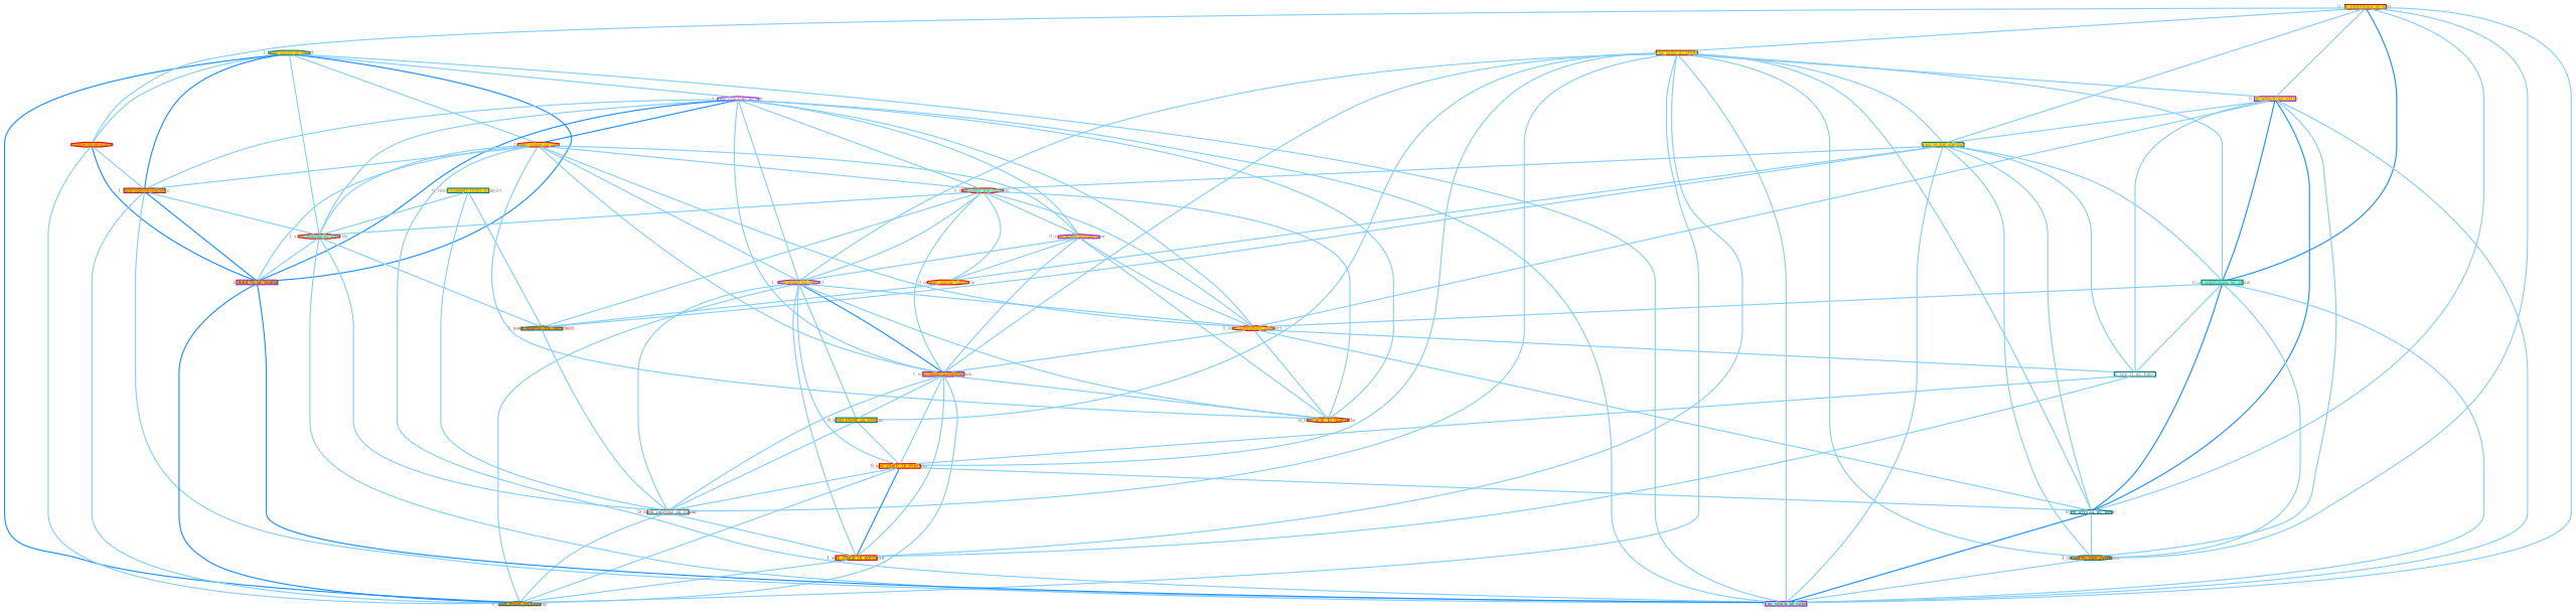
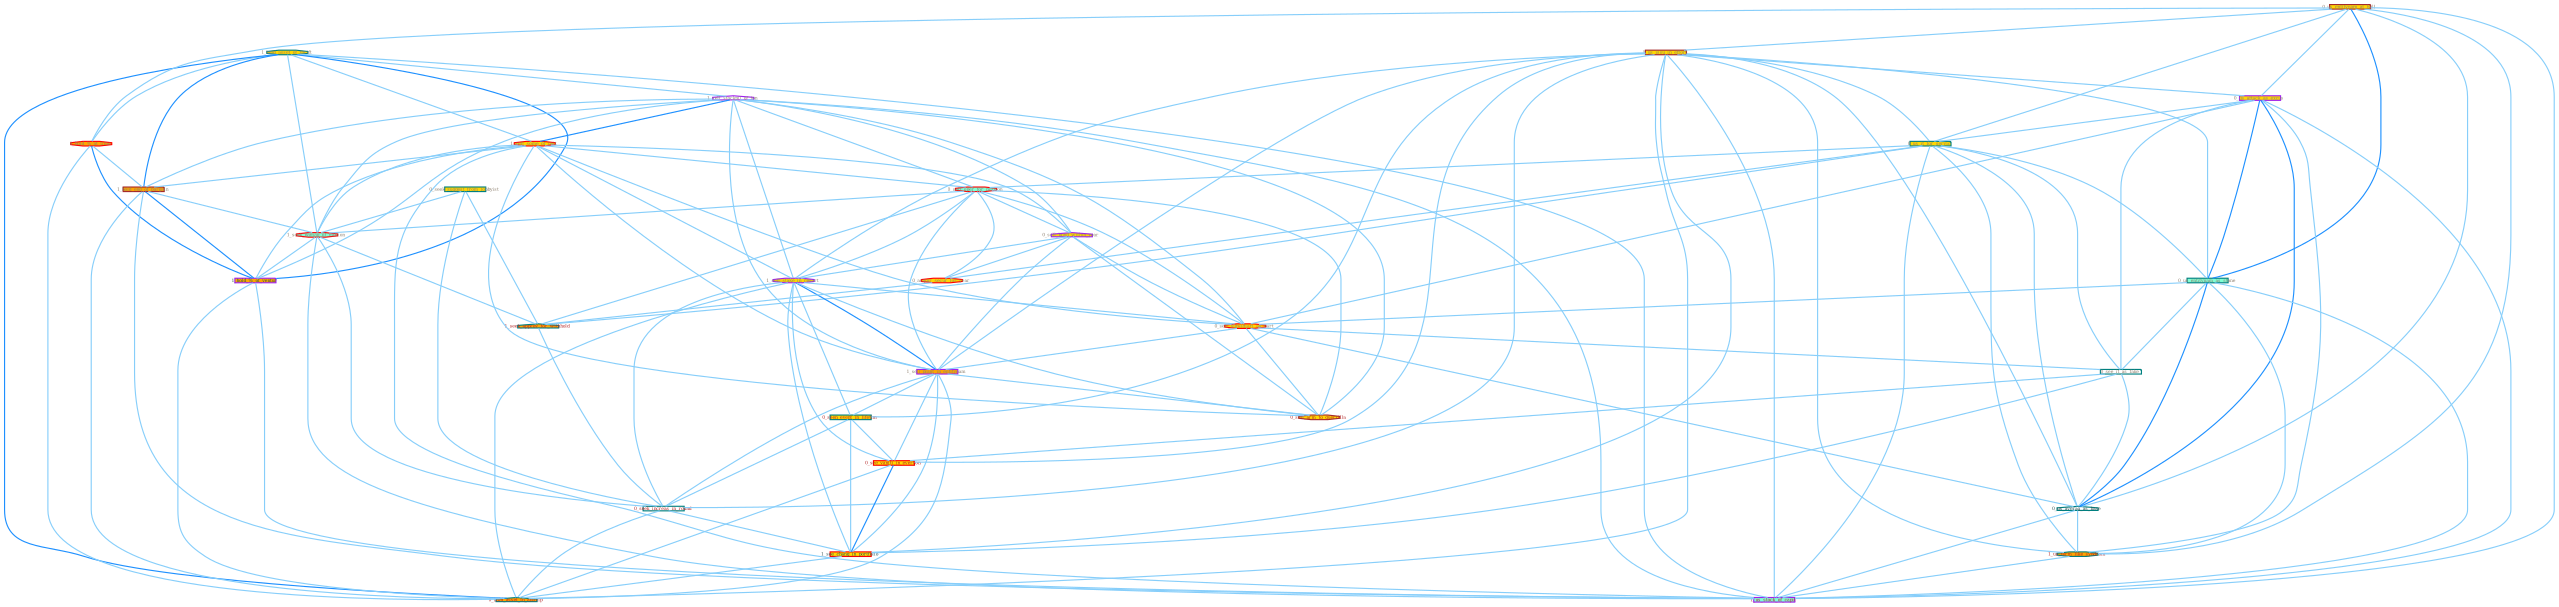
  graph {
    node [color=teal fillcolor=gold fixedsize=true fontcolor="#8b7d6b" fontsize=4 shape=octagon style=filled]
    edge [color="#87cefa" w=1]
    "1_hold_asset_of_thrift " [height=.06 width=.5]
    "0_us_entitynam_at_half " [color=brown height=.06 shape=note width=.5]
    "1_sell_stockpil_of_ton " [color=purple fillcolor=white height=.06 shape=house width=.5]
    "0_us_issu_in_effort " [color=brown height=.06 shape=note width=.5]
    "0_us_attack_as_excus " [color=purple height=.06 shape=box width=.5]
    "0_us_it_for_servic " [height=.06 shape=note width=.5]
    "1_sell_some_of_unit " [color=red height=.06 width=.5]
    "0_sell_oper_for_million " [color=red fillcolor=aquamarine height=.06 width=.5]
    "0_seek_suggest_from_lobbyist " [height=.06 shape=box width=.5]
    "0_us_entitynam_as_stone " [fillcolor=aquamarine height=.06 shape=box width=.5]
    "0_sell_bond_within_year " [color=purple height=.06 shape=house width=.5]
    "1_sell_stake_in_resort " [color=purple height=.06 width=.5]
    "0_hold_%_at_time " [color=red fillcolor=orange height=.06 width=.5]
    "0_sell_subsidiari_as_part " [color=red height=.06 width=.5]
    "0_see_it_as_fake " [fillcolor=white height=.06 shape=note width=.5]
    "0_acquir_secur_for_year " [color=red height=.06 width=.5]
    "1_hold_end_of_bargain " [color=brown fillcolor=orange height=.06 shape=note width=.5]
    "1_seek_damag_of_million " [color=red fillcolor=aquamarine height=.06 width=.5]
    "1_sell_plant_in_entitynam " [color=purple fillcolor=orange height=.06 shape=box width=.5]
    "0_seen_event_in_lifetim " [fontcolor="#b22222" height=.06 shape=box width=.5]
    "1_us_term_like_syndrom " [fillcolor=orange fontcolor="#b22222" height=.06 width=.5]
    "1_seek_approv_for_withhold " [fillcolor=orange fontcolor="#b22222" height=.06 shape=house width=.5]
    "0_see_vaniti_in_everyon " [color=red fontcolor="#b22222" height=.06 shape=note width=.5]
    "0_sell_arm_to_guerrilla " [color=brown fontcolor="#b22222" height=.06 width=.5]
    "0_seek_increas_in_round " [fillcolor=white fontcolor="#b22222" height=.06 shape=box width=.5]
    "1_us_stock_of_capit " [color=purple fillcolor=aquamarine fontcolor="#b22222" height=.06 shape=box width=.5]
    "0_hold_asset_in_anticip " [fillcolor=orange fontcolor="#b22222" height=.06 shape=house width=.5]
    "1_hold_%_of_ventur " [color=purple fillcolor=orange fontcolor="#2f4f4f" height=.06 shape=note width=.5]
    "0_us_averag_as_base " [fillcolor=white fontcolor="#2f4f4f" height=.06 shape=house width=.5]
    "1_see_chang_in_portfolio " [color=red fontcolor="#2f4f4f" height=.06 shape=box width=.5]
    subgraph sub_1 {
      "1_hold_asset_of_thrift "
      "0_us_entitynam_at_half "
      "1_sell_stockpil_of_ton "
      "0_us_issu_in_effort "
      "0_us_attack_as_excus "
      "0_us_it_for_servic "
      "1_sell_some_of_unit "
      "0_sell_oper_for_million "
      "0_seek_suggest_from_lobbyist "
      "0_us_entitynam_as_stone "
      "0_sell_bond_within_year "
      "1_sell_stake_in_resort "
      "0_hold_%_at_time "
      "0_sell_subsidiari_as_part "
      "0_see_it_as_fake "
      "0_acquir_secur_for_year "
      "1_hold_end_of_bargain "
      "1_seek_damag_of_million "
      "1_sell_plant_in_entitynam "
    }
    subgraph sub_2 {
      "0_seen_event_in_lifetim "
      "1_us_term_like_syndrom "
      "1_seek_approv_for_withhold "
      "0_see_vaniti_in_everyon "
      "0_sell_arm_to_guerrilla "
      "0_seek_increas_in_round "
      "1_us_stock_of_capit "
      "0_hold_asset_in_anticip "
    }
    "1_hold_asset_of_thrift " -- "1_sell_stockpil_of_ton "
    "1_hold_asset_of_thrift " -- "1_sell_some_of_unit "
    "1_hold_asset_of_thrift " -- "0_hold_%_at_time "
    "1_hold_asset_of_thrift " -- "1_hold_end_of_bargain " [color="#1e90ff" w=2]
    "1_hold_asset_of_thrift " -- "1_seek_damag_of_million "
    "1_hold_asset_of_thrift " -- "1_us_stock_of_capit "
    "1_hold_asset_of_thrift " -- "0_hold_asset_in_anticip " [color="#1e90ff" w=2]
    "1_hold_asset_of_thrift " -- "1_hold_%_of_ventur " [color="#1e90ff" w=2]
    "0_us_entitynam_at_half " -- "0_us_issu_in_effort "
    "0_us_entitynam_at_half " -- "0_us_attack_as_excus "
    "0_us_entitynam_at_half " -- "0_us_it_for_servic "
    "0_us_entitynam_at_half " -- "0_us_entitynam_as_stone " [color="#1e90ff" w=2]
    "0_us_entitynam_at_half " -- "0_hold_%_at_time "
    "0_us_entitynam_at_half " -- "1_us_term_like_syndrom "
    "0_us_entitynam_at_half " -- "1_us_stock_of_capit "
    "0_us_entitynam_at_half " -- "0_us_averag_as_base "
    "1_sell_stockpil_of_ton " -- "1_sell_some_of_unit " [color="#1e90ff" w=2]
    "1_sell_stockpil_of_ton " -- "0_sell_oper_for_million "
    "1_sell_stockpil_of_ton " -- "0_sell_bond_within_year "
    "1_sell_stockpil_of_ton " -- "1_sell_stake_in_resort "
    "1_sell_stockpil_of_ton " -- "0_sell_subsidiari_as_part "
    "1_sell_stockpil_of_ton " -- "1_hold_end_of_bargain "
    "1_sell_stockpil_of_ton " -- "1_seek_damag_of_million "
    "1_sell_stockpil_of_ton " -- "1_sell_plant_in_entitynam "
    "1_sell_stockpil_of_ton " -- "0_sell_arm_to_guerrilla "
    "1_sell_stockpil_of_ton " -- "1_us_stock_of_capit "
-   "1_sell_stockpil_of_ton " -- "1_hold_%_of_ventur " [color="#1e90ff"]
+   "1_sell_stockpil_of_ton " -- "1_hold_%_of_ventur "
    "0_us_issu_in_effort " -- "0_us_attack_as_excus "
    "0_us_issu_in_effort " -- "0_us_it_for_servic "
    "0_us_issu_in_effort " -- "0_us_entitynam_as_stone "
    "0_us_issu_in_effort " -- "1_sell_stake_in_resort "
    "0_us_issu_in_effort " -- "1_sell_plant_in_entitynam "
    "0_us_issu_in_effort " -- "0_seen_event_in_lifetim "
    "0_us_issu_in_effort " -- "1_us_term_like_syndrom "
    "0_us_issu_in_effort " -- "0_see_vaniti_in_everyon "
    "0_us_issu_in_effort " -- "0_seek_increas_in_round "
    "0_us_issu_in_effort " -- "1_us_stock_of_capit "
    "0_us_issu_in_effort " -- "0_hold_asset_in_anticip "
    "0_us_issu_in_effort " -- "0_us_averag_as_base "
    "0_us_issu_in_effort " -- "1_see_chang_in_portfolio "
    "0_us_attack_as_excus " -- "0_us_it_for_servic "
    "0_us_attack_as_excus " -- "0_us_entitynam_as_stone " [color="#1e90ff" w=2]
    "0_us_attack_as_excus " -- "0_sell_subsidiari_as_part "
    "0_us_attack_as_excus " -- "0_see_it_as_fake "
    "0_us_attack_as_excus " -- "1_us_term_like_syndrom "
    "0_us_attack_as_excus " -- "1_us_stock_of_capit "
    "0_us_attack_as_excus " -- "0_us_averag_as_base " [color="#1e90ff" w=2]
    "0_us_it_for_servic " -- "0_sell_oper_for_million "
    "0_us_it_for_servic " -- "0_us_entitynam_as_stone "
    "0_us_it_for_servic " -- "0_see_it_as_fake "
    "0_us_it_for_servic " -- "0_acquir_secur_for_year "
    "0_us_it_for_servic " -- "1_us_term_like_syndrom "
    "0_us_it_for_servic " -- "1_seek_approv_for_withhold "
    "0_us_it_for_servic " -- "1_us_stock_of_capit "
    "0_us_it_for_servic " -- "0_us_averag_as_base "
    "1_sell_some_of_unit " -- "0_sell_oper_for_million "
    "1_sell_some_of_unit " -- "0_sell_bond_within_year "
    "1_sell_some_of_unit " -- "1_sell_stake_in_resort "
    "1_sell_some_of_unit " -- "0_sell_subsidiari_as_part "
    "1_sell_some_of_unit " -- "1_hold_end_of_bargain "
    "1_sell_some_of_unit " -- "1_seek_damag_of_million "
    "1_sell_some_of_unit " -- "1_sell_plant_in_entitynam "
    "1_sell_some_of_unit " -- "0_sell_arm_to_guerrilla "
    "1_sell_some_of_unit " -- "1_us_stock_of_capit "
    "1_sell_some_of_unit " -- "1_hold_%_of_ventur "
    "0_sell_oper_for_million " -- "0_sell_bond_within_year "
    "0_sell_oper_for_million " -- "1_sell_stake_in_resort "
    "0_sell_oper_for_million " -- "0_sell_subsidiari_as_part "
    "0_sell_oper_for_million " -- "0_acquir_secur_for_year "
    "0_sell_oper_for_million " -- "1_seek_damag_of_million "
    "0_sell_oper_for_million " -- "1_sell_plant_in_entitynam "
    "0_sell_oper_for_million " -- "1_seek_approv_for_withhold "
    "0_sell_oper_for_million " -- "0_sell_arm_to_guerrilla "
    "0_seek_suggest_from_lobbyist " -- "1_seek_damag_of_million "
    "0_seek_suggest_from_lobbyist " -- "1_seek_approv_for_withhold "
    "0_seek_suggest_from_lobbyist " -- "0_seek_increas_in_round "
    "0_us_entitynam_as_stone " -- "0_sell_subsidiari_as_part "
    "0_us_entitynam_as_stone " -- "0_see_it_as_fake "
    "0_us_entitynam_as_stone " -- "1_us_term_like_syndrom "
    "0_us_entitynam_as_stone " -- "1_us_stock_of_capit "
    "0_us_entitynam_as_stone " -- "0_us_averag_as_base " [color="#1e90ff" w=2]
    "0_sell_bond_within_year " -- "1_sell_stake_in_resort "
    "0_sell_bond_within_year " -- "0_sell_subsidiari_as_part "
    "0_sell_bond_within_year " -- "0_acquir_secur_for_year "
    "0_sell_bond_within_year " -- "1_sell_plant_in_entitynam "
    "0_sell_bond_within_year " -- "0_sell_arm_to_guerrilla "
    "1_sell_stake_in_resort " -- "0_sell_subsidiari_as_part "
    "1_sell_stake_in_resort " -- "1_sell_plant_in_entitynam " [color="#1e90ff" w=2]
    "1_sell_stake_in_resort " -- "0_seen_event_in_lifetim "
    "1_sell_stake_in_resort " -- "0_see_vaniti_in_everyon "
    "1_sell_stake_in_resort " -- "0_sell_arm_to_guerrilla "
    "1_sell_stake_in_resort " -- "0_seek_increas_in_round "
    "1_sell_stake_in_resort " -- "0_hold_asset_in_anticip "
    "1_sell_stake_in_resort " -- "1_see_chang_in_portfolio "
    "0_hold_%_at_time " -- "1_hold_end_of_bargain "
    "0_hold_%_at_time " -- "0_hold_asset_in_anticip "
    "0_hold_%_at_time " -- "1_hold_%_of_ventur " [color="#1e90ff" w=2]
    "0_sell_subsidiari_as_part " -- "0_see_it_as_fake "
    "0_sell_subsidiari_as_part " -- "1_sell_plant_in_entitynam "
    "0_sell_subsidiari_as_part " -- "0_sell_arm_to_guerrilla "
    "0_sell_subsidiari_as_part " -- "0_us_averag_as_base "
    "0_see_it_as_fake " -- "0_see_vaniti_in_everyon "
-   "0_see_vaniti_in_everyon " -- "0_us_averag_as_base "
+   "0_see_it_as_fake " -- "0_us_averag_as_base "
    "0_see_it_as_fake " -- "1_see_chang_in_portfolio "
    "0_acquir_secur_for_year " -- "1_seek_approv_for_withhold "
    "1_hold_end_of_bargain " -- "1_seek_damag_of_million "
    "1_hold_end_of_bargain " -- "1_us_stock_of_capit "
    "1_hold_end_of_bargain " -- "0_hold_asset_in_anticip "
    "1_hold_end_of_bargain " -- "1_hold_%_of_ventur " [color="#1e90ff" w=2]
    "1_seek_damag_of_million " -- "1_seek_approv_for_withhold "
    "1_seek_damag_of_million " -- "0_seek_increas_in_round "
    "1_seek_damag_of_million " -- "1_us_stock_of_capit "
    "1_seek_damag_of_million " -- "1_hold_%_of_ventur "
    "1_sell_plant_in_entitynam " -- "0_seen_event_in_lifetim "
    "1_sell_plant_in_entitynam " -- "0_see_vaniti_in_everyon "
    "1_sell_plant_in_entitynam " -- "0_sell_arm_to_guerrilla "
    "1_sell_plant_in_entitynam " -- "0_seek_increas_in_round "
    "1_sell_plant_in_entitynam " -- "0_hold_asset_in_anticip "
    "1_sell_plant_in_entitynam " -- "1_see_chang_in_portfolio "
    "0_seen_event_in_lifetim " -- "0_see_vaniti_in_everyon "
    "0_seen_event_in_lifetim " -- "0_seek_increas_in_round "
+   "0_seen_event_in_lifetim " -- "1_see_chang_in_portfolio "
    "1_us_term_like_syndrom " -- "1_us_stock_of_capit "
    "1_seek_approv_for_withhold " -- "0_seek_increas_in_round "
-   "0_see_vaniti_in_everyon " -- "0_seek_increas_in_round "
    "0_see_vaniti_in_everyon " -- "0_hold_asset_in_anticip "
    "0_see_vaniti_in_everyon " -- "1_see_chang_in_portfolio " [color="#1e90ff" w=2]
    "0_seek_increas_in_round " -- "0_hold_asset_in_anticip "
    "0_seek_increas_in_round " -- "1_see_chang_in_portfolio "
-   "1_hold_%_of_ventur " -- "1_us_stock_of_capit " [color="#1e90ff"]
-   "1_hold_%_of_ventur " -- "0_hold_asset_in_anticip " [color="#1e90ff"]
+   "1_hold_%_of_ventur " -- "1_us_stock_of_capit "
+   "1_hold_%_of_ventur " -- "0_hold_asset_in_anticip "
    "0_us_averag_as_base " -- "1_us_term_like_syndrom "
-   "0_us_averag_as_base " -- "1_us_stock_of_capit " [color="#1e90ff"]
+   "0_us_averag_as_base " -- "1_us_stock_of_capit "
    "1_see_chang_in_portfolio " -- "0_hold_asset_in_anticip "
  }
